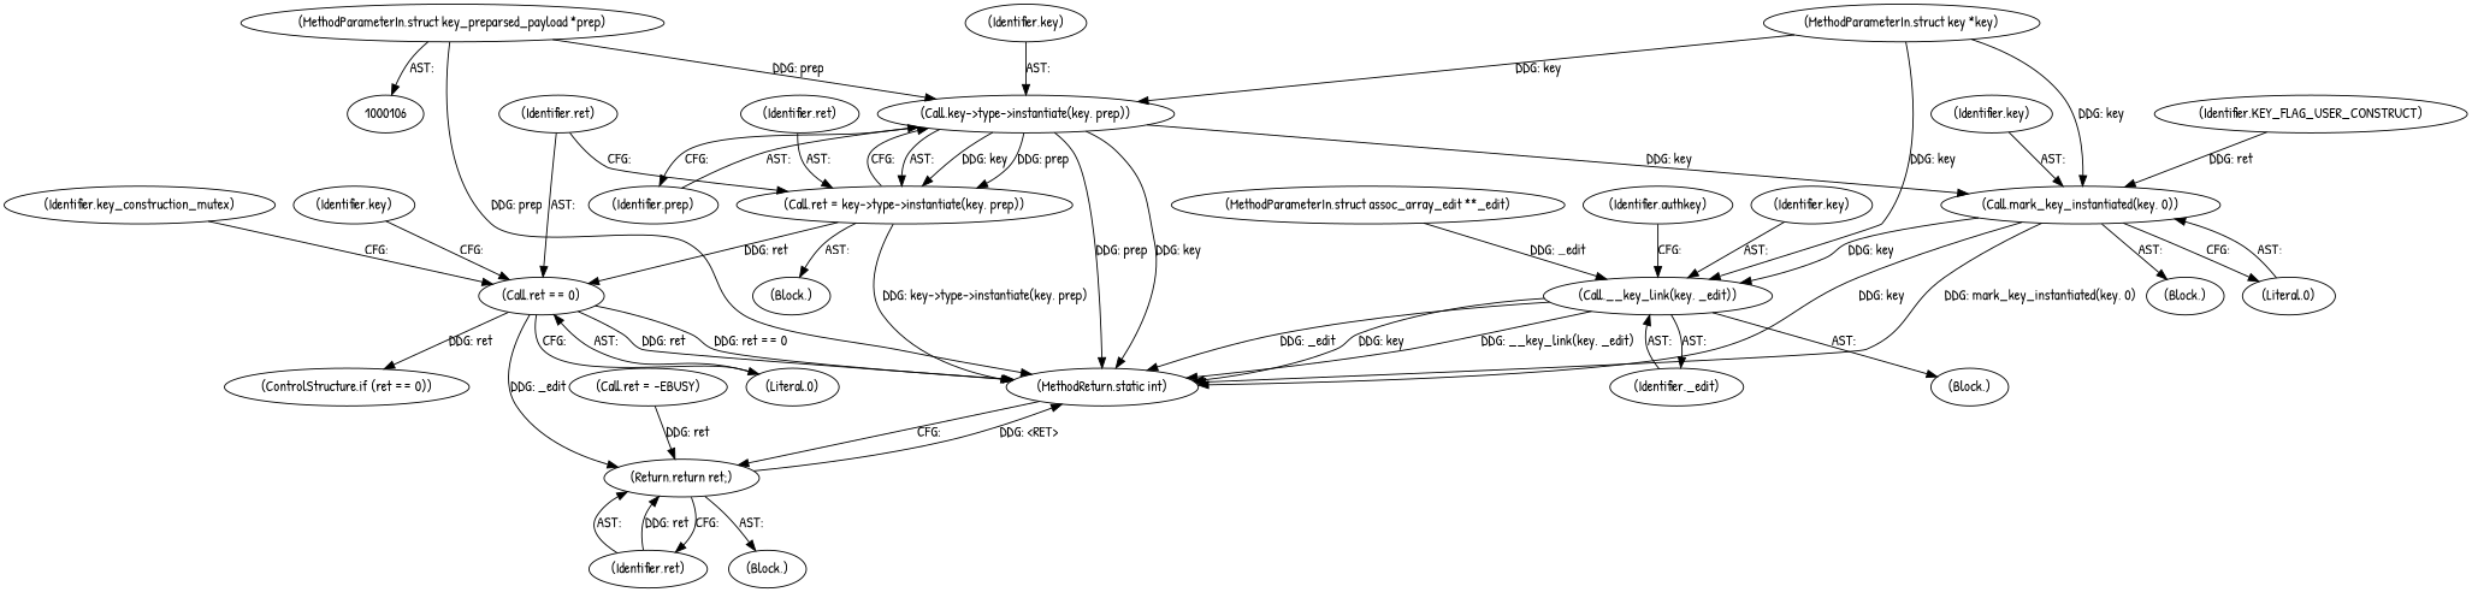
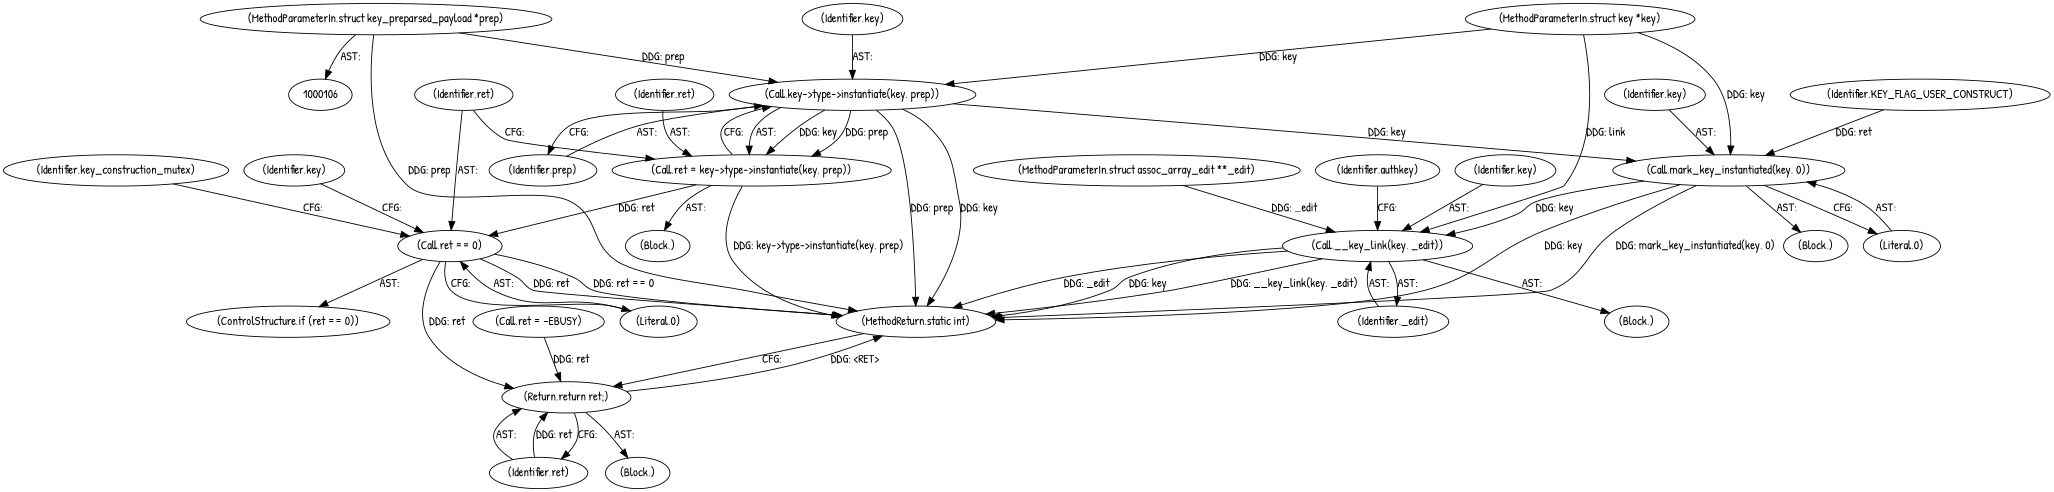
  digraph {
    fontname="Patrick Hand"
    node [fontname="Patrick Hand"]
    edge [fontname="Patrick Hand"]
    n1 [label="(MethodParameterIn,struct key_preparsed_payload *prep)"]
    n2 [label="(Call,key->type->instantiate(key, prep))"]
    n3 [label="(MethodReturn,static int)"]
    1000106
    n5 [label="(Call,ret = key->type->instantiate(key, prep))"]
    n6 [label="(Call,mark_key_instantiated(key, 0))"]
    n7 [label="(Identifier,prep)"]
    n8 [label="(Return,return ret;)"]
    n9 [label="(Call,ret == 0)"]
    n10 [label="(Block,)"]
    n11 [label="(Call,__key_link(key, _edit))"]
    n12 [label="(Block,)"]
    n13 [label="(Literal,0)"]
    n14 [label="(Literal,0)"]
    n15 [label="(ControlStructure,if (ret == 0))"]
    n16 [label="(Identifier,ret)"]
    n17 [label="(Block,)"]
    n18 [label="(Identifier,_edit)"]
    n19 [label="(Block,)"]
    n20 [label="(MethodParameterIn,struct assoc_array_edit **_edit)"]
    n21 [label="(Identifier,authkey)"]
    n22 [label="(Identifier,ret)"]
    n23 [label="(Identifier,key)"]
    n24 [label="(Identifier,key_construction_mutex)"]
    n25 [label="(Identifier,key)"]
    n26 [label="(Identifier,KEY_FLAG_USER_CONSTRUCT)"]
    n27 [label="(MethodParameterIn,struct key *key)"]
    n28 [label="(Identifier,key)"]
    n29 [label="(Call,ret = -EBUSY)"]
    n30 [label="(Identifier,key)"]
    n31 [label="(Identifier,ret)"]
    n1 -> n2 [label="DDG: prep"]
    n1 -> n3 [label="DDG: prep"]
    n1 -> 1000106 [label="AST: "]
    n2 -> n3 [label="DDG: key"]
    n2 -> n3 [label="DDG: prep"]
    n2 -> n5 [label="AST: "]
    n2 -> n5 [label="DDG: key"]
    n2 -> n5 [label="DDG: prep"]
    n2 -> n6 [label="DDG: key"]
    n2 -> n7 [label="CFG: "]
    n3 -> n8 [label="CFG: "]
    n5 -> n2 [label="CFG: "]
    n5 -> n3 [label="DDG: key->type->instantiate(key, prep)"]
    n5 -> n9 [label="DDG: ret"]
    n5 -> n10 [label="AST: "]
    n6 -> n3 [label="DDG: mark_key_instantiated(key, 0)"]
    n6 -> n3 [label="DDG: key"]
    n6 -> n11 [label="DDG: key"]
    n6 -> n12 [label="AST: "]
    n6 -> n13 [label="CFG: "]
    n7 -> n2 [label="AST: "]
    n8 -> n3 [label="DDG: <RET>"]
    n8 -> n16 [label="CFG: "]
    n8 -> n17 [label="AST: "]
    n9 -> n3 [label="DDG: ret == 0"]
    n9 -> n3 [label="DDG: ret"]
-   n9 -> n8 [label="DDG: _edit"]
+   n9 -> n8 [label="DDG: ret"]
    n9 -> n14 [label="CFG: "]
-   n9 -> n15 [label="DDG: ret"]
+   n9 -> n15 [label="AST: "]
    n11 -> n3 [label="DDG: __key_link(key, _edit)"]
    n11 -> n3 [label="DDG: _edit"]
    n11 -> n3 [label="DDG: key"]
    n11 -> n18 [label="AST: "]
    n11 -> n19 [label="AST: "]
    n13 -> n6 [label="AST: "]
    n14 -> n9 [label="AST: "]
    n16 -> n8 [label="AST: "]
    n16 -> n8 [label="DDG: ret"]
    n18 -> n11 [label="AST: "]
    n20 -> n11 [label="DDG: _edit"]
    n21 -> n11 [label="CFG: "]
    n22 -> n5 [label="AST: "]
    n23 -> n9 [label="CFG: "]
    n24 -> n9 [label="CFG: "]
    n25 -> n11 [label="AST: "]
    n26 -> n6 [label="DDG: ret"]
    n27 -> n2 [label="DDG: key"]
    n27 -> n6 [label="DDG: key"]
-   n27 -> n11 [label="DDG: key"]
+   n27 -> n11 [label="DDG: link"]
    n28 -> n2 [label="AST: "]
    n29 -> n8 [label="DDG: ret"]
    n30 -> n6 [label="AST: "]
    n31 -> n5 [label="CFG: "]
    n31 -> n9 [label="AST: "]
  }
